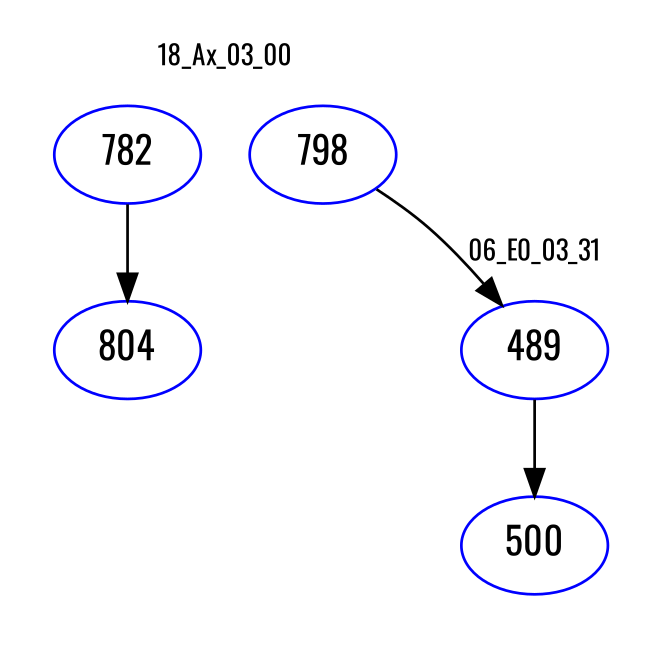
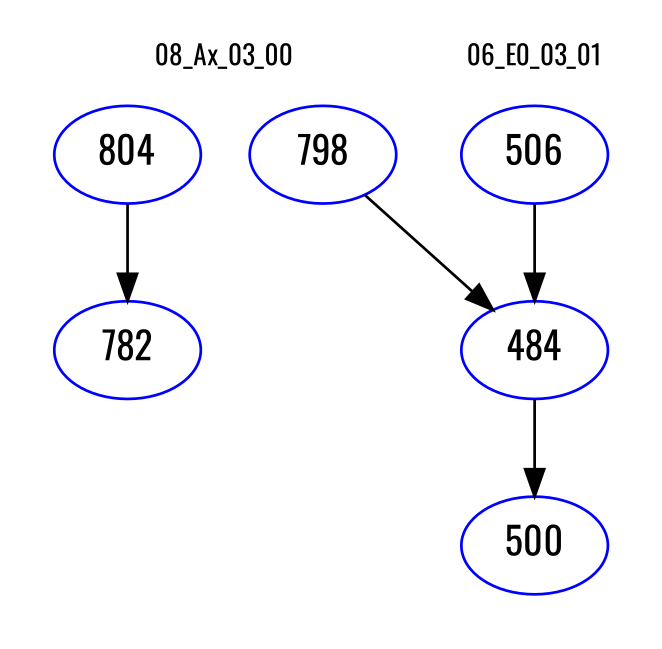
  digraph {
    fontname=Oswald
    node [color=blue fontname=Oswald]
    edge [color=black fontname=Oswald]
    n1 [label=798]
    n2 [label=782]
    n3 [label=804]
-   n5 [label=489]
+   n4 [label=506]
+   n5 [label=484]
    n6 [label=500]
    subgraph cluster_1 {
      color=white
      fontsize=10
-     label="18_Ax_03_00"
+     label="08_Ax_03_00"
      n1
      n2
      n3
    }
    subgraph cluster_2 {
      color=white
      fontsize=10
-     label="06_E0_03_31"
+     label="06_E0_03_01"
+     n4
      n5
      n6
    }
    n1 -> n5
-   n2 -> n3
+   n3 -> n2
+   n4 -> n5
    n5 -> n6
  }
